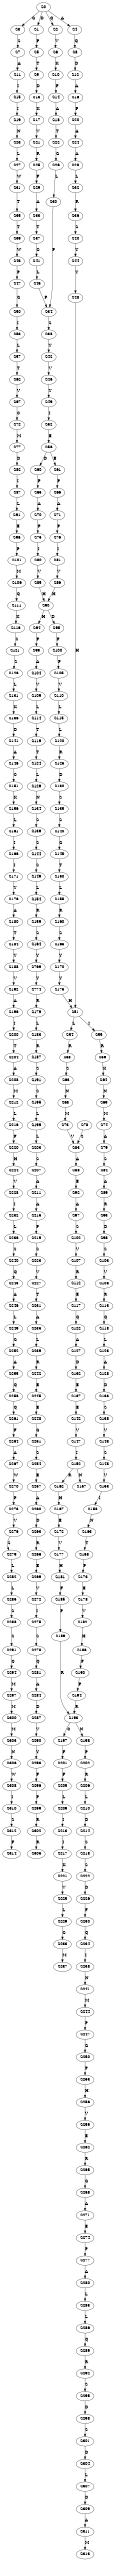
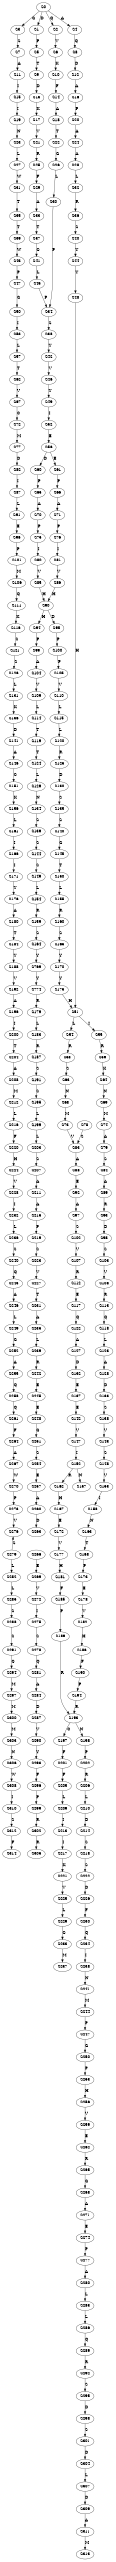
  strict digraph {
    S0
    S1
    S2
    S3
    S4
    S5
    S6
    S7
    S8
    S9
    S10
    S11
    S12
    S13
    S14
    S15
    S16
    S17
    S18
    S19
    S20
    S21
    S22
    S23
    S24
    S25
    S26
    S27
    S28
    S29
    S30
    S31
    S32
    S33
    S34
    S35
    S36
    S37
    S38
    S39
    S40
    S41
    S42
    S43
    S44
    S45
    S46
    S47
    S48
    S49
    S50
    S51
    S52
    S53
    S54
    S55
    S56
    S57
    S58
    S59
    S60
    S61
    S62
    S63
    S64
    S65
    S66
    S67
    S68
    S69
    S70
    S71
    S72
    S73
    S74
    S75
    S76
    S77
    S83
    S79
    S80
    S81
    S82
    S78
    S84
    S85
    S86
    S87
    S88
    S89
    S90
    S91
    S92
    S93
    S94
    S95
    S96
    S97
    S98
    S99
    S100
    S101
    S102
    S103
    S104
    S105
    S106
    S107
    S108
    S109
    S110
    S111
    S112
    S113
    S114
    S115
    S116
    S117
    S118
    S119
    S120
    S121
    S122
    S123
    S124
    S125
    S126
    S127
    S128
    S129
    S130
    S131
    S132
    S133
    S134
    S135
    S136
    S137
    S138
    S139
    S140
    S141
    S142
    S143
    S144
    S145
    S146
    S147
    S148
    S149
    S150
    S151
    S152
    S153
    S154
    S155
    S156
    S157
    S162
    S158
    S159
    S160
    S161
    S163
    S164
    S165
    S166
    S167
    S168
    n170 [label=S769]
    S170
    S171
    S172
    S173
    n175 [label=S774]
    S175
    S176
    S177
    S178
    S179
    S180
    S181
    S182
    S183
    S184
    S185
    S186
    S187
    S188
    S189
    S190
    S191
    S192
    S193
    S194
    S195
    S196
    S197
    S198
    S199
    S200
    S201
    S202
    S203
    S204
    S205
    S206
    S207
    S208
    S209
    S210
    S211
    S212
    S213
    S214
    S215
    S216
    S217
    S218
    S219
    S220
    S221
    S222
    S223
    S224
    S225
    S226
    S227
    S228
    S229
    S230
    S231
    S232
    S233
    S234
    S235
    S236
    S237
    S238
    S239
    S240
    S241
    S242
    S243
    S244
    S245
    S246
    S247
    S248
    S249
    S250
    S251
    S252
    S253
    S254
    S255
    S256
    S257
    S258
    S259
    S260
    S261
    S262
    S263
    S264
    S265
    S266
    S267
    S268
    S269
    S270
    S271
    S272
    S273
    S274
    S275
    S276
    S277
    S278
    S279
    S280
    S281
    S282
    S283
    S284
    S285
    S286
    S287
    S288
    S289
    S290
    S291
    S292
    S293
    S294
    S295
    S296
    S297
    S298
    S299
    S300
    S301
    S302
    S303
    S304
    S305
    S306
    S307
    S308
    S309
    S310
    S311
    S312
    S313
    S314
    S0 -> S1 [label=D]
    S0 -> S2 [label=Q]
    S0 -> S3 [label=G]
    S0 -> S4 [label=A]
    S1 -> S5 [label=P]
    S2 -> S6 [label=V]
    S3 -> S7 [label=S]
    S4 -> S8 [label=Q]
    S5 -> S9 [label=T]
    S6 -> S10 [label=K]
    S7 -> S11 [label=A]
    S8 -> S12 [label=D]
    S9 -> S13 [label=D]
    S10 -> S14 [label=F]
    S11 -> S15 [label=I]
    S12 -> S16 [label=A]
    S13 -> S17 [label=K]
    S14 -> S18 [label=A]
    S15 -> S19 [label=I]
    S16 -> S20 [label=P]
    S17 -> S21 [label=V]
    S18 -> S22 [label=T]
    S19 -> S23 [label=N]
    S20 -> S24 [label=A]
    S21 -> S25 [label=R]
    S22 -> S26 [label=G]
    S23 -> S27 [label=L]
    S24 -> S28 [label=A]
    S25 -> S29 [label=F]
    S26 -> S30 [label=L]
    S27 -> S31 [label=W]
    S28 -> S32 [label=L]
    S29 -> S33 [label=A]
    S30 -> S34 [label=P]
    S31 -> S35 [label=T]
    S32 -> S36 [label=R]
    S33 -> S37 [label=T]
    S34 -> S38 [label=S]
    S35 -> S39 [label=T]
    S36 -> S40 [label=S]
    S37 -> S41 [label=G]
    S38 -> S42 [label=Y]
    S39 -> S43 [label=W]
    S40 -> S44 [label=Y]
    S41 -> S45 [label=L]
    S42 -> S46 [label=V]
    S43 -> S47 [label=P]
    S44 -> S48 [label=Y]
    S45 -> S34 [label=P]
    S46 -> S49 [label=Y]
    S47 -> S50 [label=G]
    S48 -> S51 [label=H]
    S49 -> S52 [label=I]
    S50 -> S53 [label=I]
    S51 -> S54 [label=L]
    S51 -> S55 [label=I]
    S52 -> S56 [label=E]
    S53 -> S57 [label=L]
    S54 -> S58 [label=R]
    S55 -> S59 [label=R]
    S56 -> S60 [label=D]
    S56 -> S61 [label=E]
    S57 -> S62 [label=T]
    S58 -> S63 [label=S]
    S59 -> S64 [label=K]
    S60 -> S65 [label=P]
    S61 -> S66 [label=P]
    S62 -> S67 [label=V]
    S63 -> S68 [label=N]
    S64 -> S69 [label=N]
    S65 -> S70 [label=A]
    S66 -> S71 [label=A]
    S67 -> S72 [label=C]
    S68 -> S73 [label=M]
    S69 -> S74 [label=M]
    S70 -> S75 [label=P]
    S71 -> S76 [label=P]
    S72 -> S77 [label=M]
    S73 -> S83 [label=V]
    S74 -> S79 [label=A]
    S75 -> S80 [label=I]
    S76 -> S81 [label=I]
    S77 -> S82 [label=D]
    S83 -> S88 [label=A]
    S79 -> S84 [label=S]
    S80 -> S85 [label=V]
    S81 -> S86 [label=V]
    S82 -> S87 [label=I]
    S78 -> S83 [label=S]
    S84 -> S89 [label=A]
    S85 -> S90 [label=H]
    S86 -> S90 [label=H]
    S87 -> S91 [label=L]
    S88 -> S92 [label=E]
    S89 -> S93 [label=R]
    S90 -> S94 [label=H]
    S90 -> S95 [label=D]
    S91 -> S96 [label=E]
    S92 -> S97 [label=A]
    S93 -> S98 [label=D]
    S94 -> S99 [label=P]
    S95 -> S100 [label=P]
    S96 -> S101 [label=P]
    S97 -> S102 [label=S]
    S98 -> S103 [label=S]
    S99 -> S104 [label=A]
    S100 -> S105 [label=P]
    S101 -> S106 [label=M]
    S102 -> S107 [label=V]
    S103 -> S108 [label=V]
    S104 -> S109 [label=V]
    S105 -> S110 [label=V]
    S106 -> S111 [label=Q]
    S107 -> S112 [label=R]
    S108 -> S113 [label=R]
    S109 -> S114 [label=L]
    S110 -> S115 [label=L]
    S111 -> S116 [label=K]
    S112 -> S117 [label=E]
    S113 -> S118 [label=Q]
    S114 -> S119 [label=T]
    S115 -> S120 [label=L]
    S116 -> S121 [label=S]
    S117 -> S122 [label=Q]
    S118 -> S123 [label=L]
    S119 -> S124 [label=T]
    S120 -> S125 [label=R]
    S121 -> S126 [label=S]
    S122 -> S127 [label=A]
    S123 -> S128 [label=A]
    S124 -> S129 [label=L]
    S125 -> S130 [label=D]
    S126 -> S131 [label=L]
    S127 -> S132 [label=D]
    S128 -> S133 [label=D]
    S129 -> S134 [label=N]
    S130 -> S135 [label=S]
    S131 -> S136 [label=K]
    S132 -> S137 [label=E]
    S133 -> S138 [label=S]
    S134 -> S139 [label=S]
    S135 -> S140 [label=S]
    S136 -> S141 [label=D]
    S137 -> S142 [label=E]
    S138 -> S143 [label=V]
    S139 -> S144 [label=S]
    S140 -> S145 [label=G]
    S141 -> S146 [label=A]
    S142 -> S147 [label=V]
    S143 -> S148 [label=S]
    S144 -> S149 [label=S]
    S145 -> S150 [label=T]
    S146 -> S151 [label=C]
    S147 -> S152 [label=I]
    S148 -> S153 [label=V]
    S149 -> S154 [label=L]
    S150 -> S155 [label=L]
    S151 -> S156 [label=K]
    S152 -> S157 [label=N]
    S152 -> S162 [label=R]
    S153 -> S158 [label=I]
    S154 -> S159 [label=R]
    S155 -> S160 [label=R]
    S156 -> S161 [label=L]
    S162 -> S167 [label=H]
    S158 -> S163 [label=N]
    S159 -> S164 [label=S]
    S160 -> S165 [label=S]
    S161 -> S166 [label=I]
    S163 -> S168 [label=T]
    S164 -> n170 [label=Y]
    S165 -> S170 [label=Y]
    S166 -> S171 [label=I]
    S167 -> S172 [label=E]
    S168 -> S173 [label=P]
    n170 -> n175 [label=Y]
    S170 -> S175 [label=Y]
    S171 -> S176 [label=Y]
    S172 -> S177 [label=V]
    S173 -> S178 [label=E]
    n175 -> S179 [label=R]
    S175 -> S51 [label=H]
    S176 -> S180 [label=A]
    S177 -> S181 [label=H]
    S178 -> S182 [label=V]
    S179 -> S183 [label=L]
    S180 -> S184 [label=T]
    S181 -> S185 [label=F]
    S182 -> S186 [label=H]
    S183 -> S187 [label=R]
    S184 -> S188 [label=Y]
    S185 -> S189 [label=P]
    S186 -> S190 [label=F]
    S187 -> S191 [label=S]
    S188 -> S192 [label=V]
    S189 -> S193 [label=R]
    S190 -> S194 [label=P]
    S191 -> S195 [label=S]
    S192 -> S196 [label=A]
    S193 -> S197 [label=C]
    S193 -> S198 [label=N]
    S194 -> S193 [label=R]
    S195 -> S199 [label=L]
    S196 -> S200 [label=I]
    S197 -> S201 [label=F]
    S198 -> S202 [label=P]
    S199 -> S203 [label=L]
    S200 -> S204 [label=T]
    S201 -> S205 [label=F]
    S202 -> S206 [label=R]
    S203 -> S207 [label=S]
    S204 -> S208 [label=A]
    S205 -> S209 [label=L]
    S206 -> S210 [label=L]
    S207 -> S211 [label=A]
    S208 -> S212 [label=M]
    S209 -> S213 [label=I]
    S210 -> S214 [label=D]
    S211 -> S215 [label=A]
    S212 -> S216 [label=L]
    S213 -> S217 [label=I]
    S214 -> S218 [label=S]
    S215 -> S219 [label=P]
    S216 -> S220 [label=F]
    S217 -> S221 [label=K]
    S218 -> S222 [label=S]
    S219 -> S223 [label=S]
    S220 -> S224 [label=H]
    S221 -> S225 [label=V]
    S222 -> S226 [label=D]
    S223 -> S227 [label=V]
    S224 -> S228 [label=V]
    S225 -> S229 [label=L]
    S226 -> S230 [label=F]
    S227 -> S231 [label=T]
    S228 -> S232 [label=I]
    S229 -> S233 [label=G]
    S230 -> S234 [label=Q]
    S231 -> S235 [label=A]
    S232 -> S236 [label=L]
    S233 -> S237 [label=M]
    S234 -> S238 [label=I]
    S235 -> S239 [label=L]
    S236 -> S240 [label=S]
    S238 -> S241 [label=N]
    S239 -> S242 [label=R]
    S240 -> S243 [label=Q]
    S241 -> S244 [label=M]
    S242 -> S245 [label=E]
    S243 -> S246 [label=A]
    S244 -> S247 [label=P]
    S245 -> S248 [label=E]
    S246 -> S249 [label=L]
    S247 -> S250 [label=G]
    S248 -> S251 [label=G]
    S249 -> S252 [label=G]
    S250 -> S253 [label=P]
    S251 -> S254 [label=S]
    S252 -> S255 [label=A]
    S253 -> S256 [label=H]
    S254 -> S257 [label=E]
    S255 -> S258 [label=Q]
    S256 -> S259 [label=V]
    S257 -> S260 [label=A]
    S258 -> S261 [label=Q]
    S259 -> S262 [label=E]
    S260 -> S263 [label=D]
    S261 -> S264 [label=F]
    S262 -> S265 [label=R]
-   S263 -> S266 [label=R]
    S264 -> S267 [label=A]
    S265 -> S268 [label=G]
    S266 -> S269 [label=E]
    S267 -> S270 [label=W]
    S268 -> S271 [label=A]
    S269 -> S272 [label=V]
    S270 -> S273 [label=P]
    S271 -> S274 [label=E]
    S272 -> S275 [label=I]
    S273 -> S276 [label=V]
    S274 -> S277 [label=P]
    S275 -> S278 [label=S]
-   S276 -> S279 [label=S]
+   S279 -> S276 [label=S]
    S277 -> S280 [label=A]
    S278 -> S281 [label=Q]
    S279 -> S282 [label=L]
    S280 -> S283 [label=L]
    S281 -> S284 [label=A]
    S282 -> S285 [label=L]
    S283 -> S286 [label=L]
    S284 -> S287 [label=D]
    S285 -> S288 [label=S]
    S286 -> S289 [label=Q]
    S287 -> S290 [label=V]
    S288 -> S291 [label=S]
    S289 -> S292 [label=R]
    S290 -> S293 [label=Y]
    S291 -> S294 [label=G]
    S292 -> S295 [label=S]
    S293 -> S296 [label=F]
    S294 -> S297 [label=M]
    S295 -> S298 [label=D]
    S296 -> S299 [label=P]
    S297 -> S300 [label=M]
    S298 -> S301 [label=S]
    S299 -> S302 [label=R]
    S300 -> S303 [label=M]
    S301 -> S304 [label=D]
    S302 -> S305 [label=R]
    S303 -> S306 [label=N]
    S304 -> S307 [label=L]
    S306 -> S308 [label=W]
    S307 -> S309 [label=D]
    S308 -> S310 [label=I]
    S309 -> S311 [label=A]
    S310 -> S312 [label=S]
    S311 -> S313 [label=M]
    S312 -> S314 [label=F]
  }
